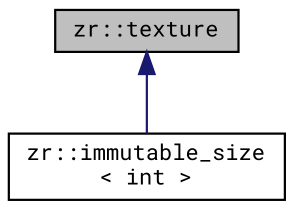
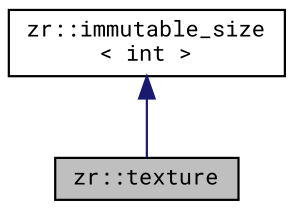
  digraph {
    fontname="Roboto Mono"
    node [color=black fontname="Roboto Mono" fontsize=10 shape=record style=filled]
    n1 [fillcolor=grey75 fontcolor=black height=0.2 label="zr::texture" width=0.4]
    n2 [fillcolor=white height=0.2 label="zr::immutable_size\l\< int \>" width=0.4]
-   n1 -> n2 [color=midnightblue dir=back fontname="Roboto Mono" fontsize=10 labelfontname=Helvetica labelfontsize=10 style=solid]
+   n2 -> n1 [color=midnightblue dir=back fontname="Roboto Mono" fontsize=10 labelfontname=Helvetica labelfontsize=10 style=solid]
  }
